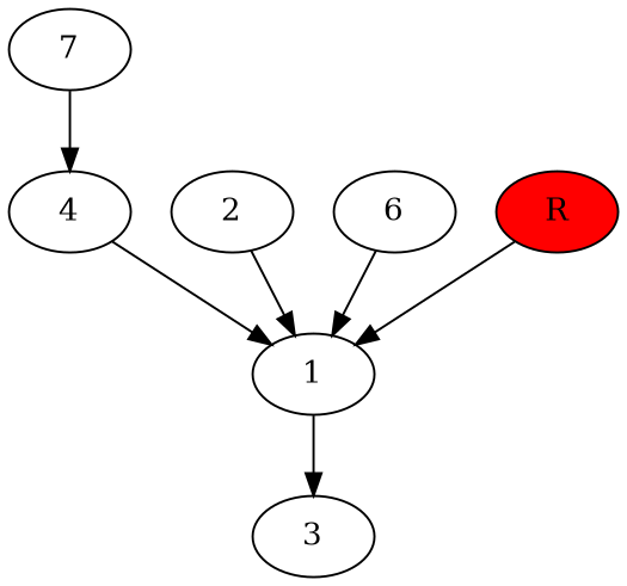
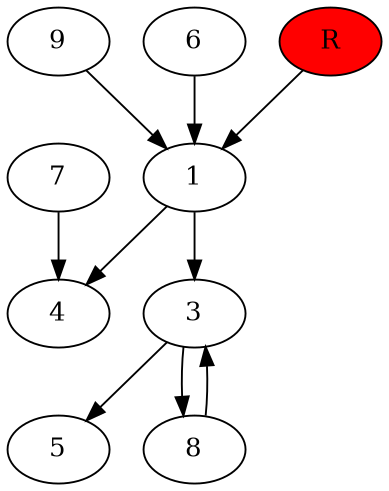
  digraph {
    1
    3
    4
-   2
+   5
+   8
+   2 [label=9]
    7
    6
    R [fillcolor="#ff0000" style=filled]
    1 -> 3
-   4 -> 1
+   1 -> 4
+   3 -> 5
+   3 -> 8
+   8 -> 3
    2 -> 1
    7 -> 4
    6 -> 1
    R -> 1
  }
